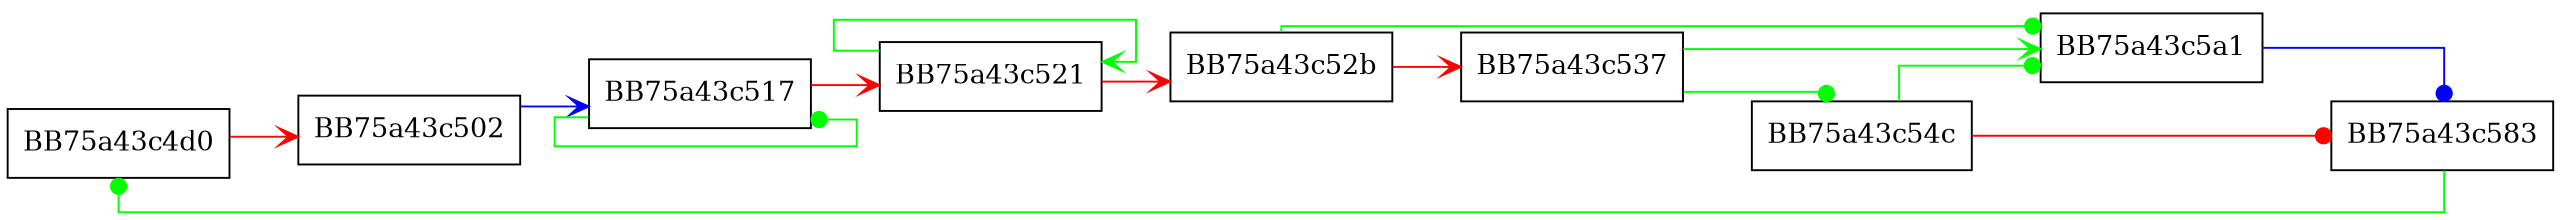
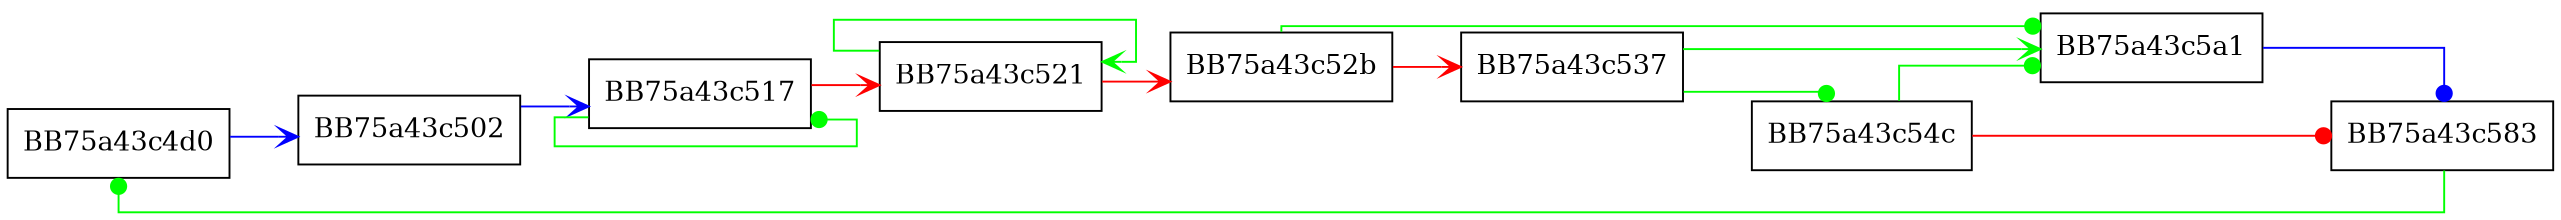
  digraph {
    rankdir=LR
    splines=ortho
    node [shape=box]
    edge [arrowhead=vee color=green]
    BB75a43c4d0
    BB75a43c502
    BB75a43c583
    BB75a43c517
    BB75a43c521
    BB75a43c52b
    BB75a43c5a1
    BB75a43c537
    BB75a43c54c
-   BB75a43c4d0 -> BB75a43c502 [color=red]
+   BB75a43c4d0 -> BB75a43c502 [color=blue]
    BB75a43c502 -> BB75a43c517 [color=blue]
    BB75a43c583 -> BB75a43c4d0 [arrowhead=dot]
    BB75a43c517 -> BB75a43c517 [arrowhead=dot]
    BB75a43c517 -> BB75a43c521 [color=red]
    BB75a43c521 -> BB75a43c521
    BB75a43c521 -> BB75a43c52b [color=red]
    BB75a43c52b -> BB75a43c5a1 [arrowhead=dot]
    BB75a43c52b -> BB75a43c537 [color=red]
    BB75a43c5a1 -> BB75a43c583 [arrowhead=dot color=blue]
    BB75a43c537 -> BB75a43c5a1
    BB75a43c537 -> BB75a43c54c [arrowhead=dot]
    BB75a43c54c -> BB75a43c583 [arrowhead=dot color=red]
    BB75a43c54c -> BB75a43c5a1 [arrowhead=dot]
  }
